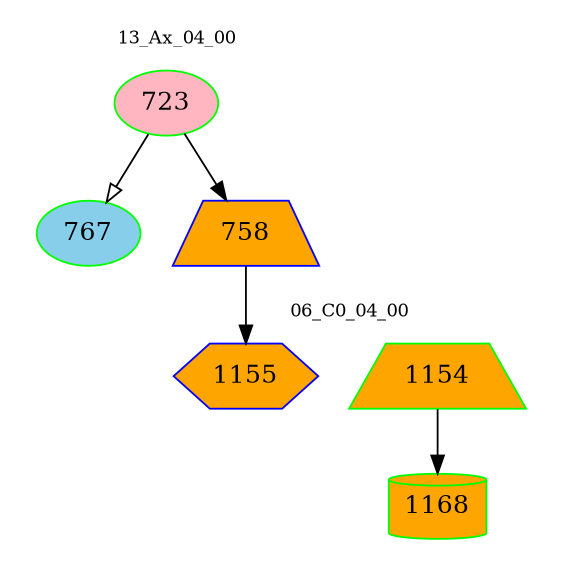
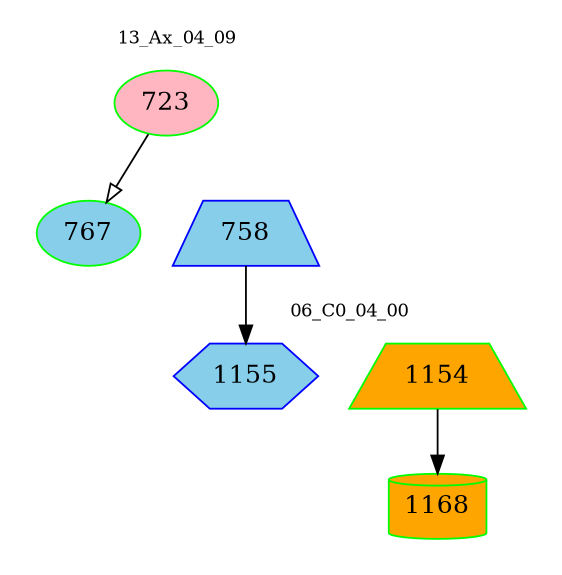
  digraph {
    node [color=green fillcolor=orange shape=ellipse style=filled]
    edge [arrowhead=normal color=black]
    n1 [fillcolor=lightpink label=723]
    n2 [fillcolor=skyblue label=767]
-   n3 [color=blue label=758 shape=trapezium]
+   n3 [color=blue fillcolor=skyblue label=758 shape=trapezium]
    n4 [label=1154 shape=trapezium]
-   n5 [color=blue label=1155 shape=hexagon]
+   n5 [color=blue fillcolor=skyblue label=1155 shape=hexagon]
    n6 [label=1168 shape=cylinder]
    subgraph cluster_1 {
      color=white
      fontsize=10
-     label="13_Ax_04_00"
+     label="13_Ax_04_09"
      n1
      n2
      n3
    }
    subgraph cluster_2 {
      color=white
      fontsize=10
      label="06_C0_04_00"
      n4
      n5
      n6
    }
    n1 -> n2 [arrowhead=onormal]
-   n1 -> n3
    n3 -> n5
    n4 -> n6
  }
